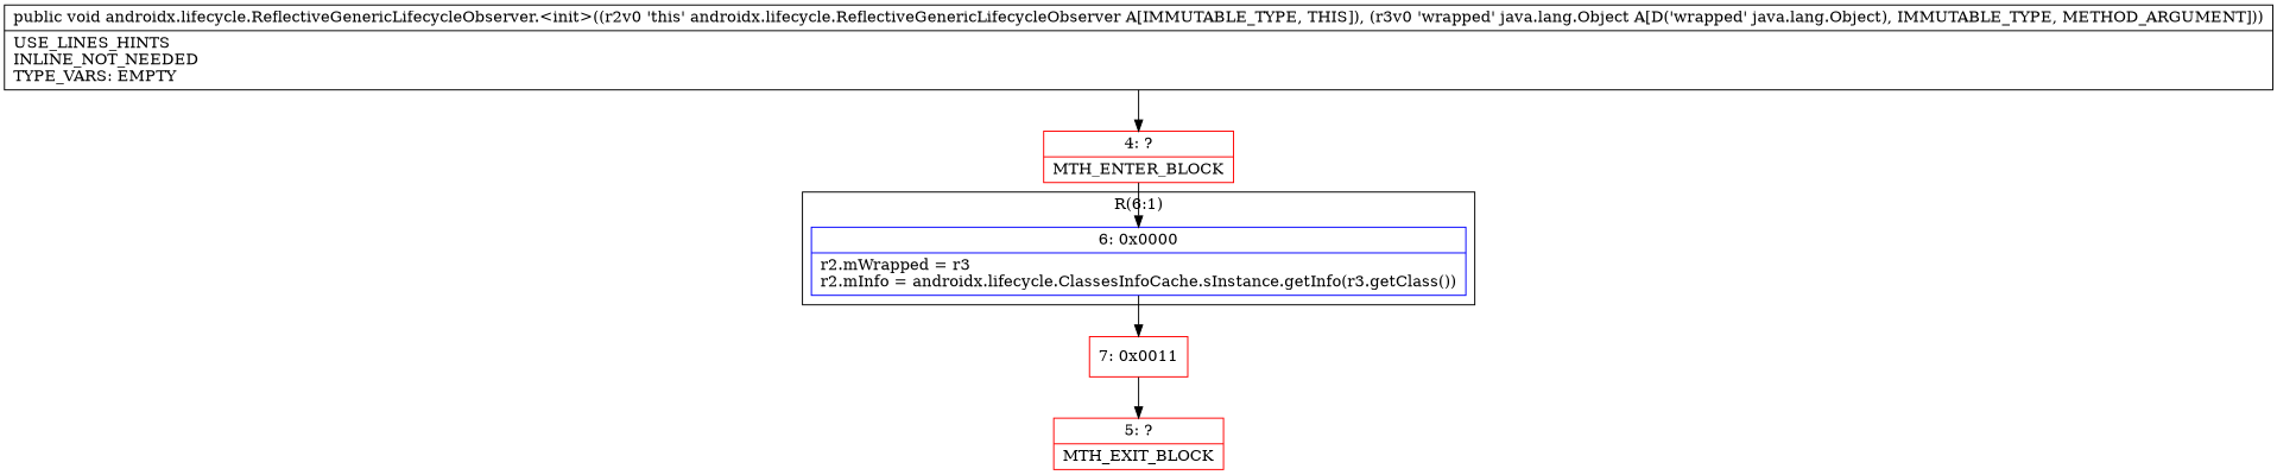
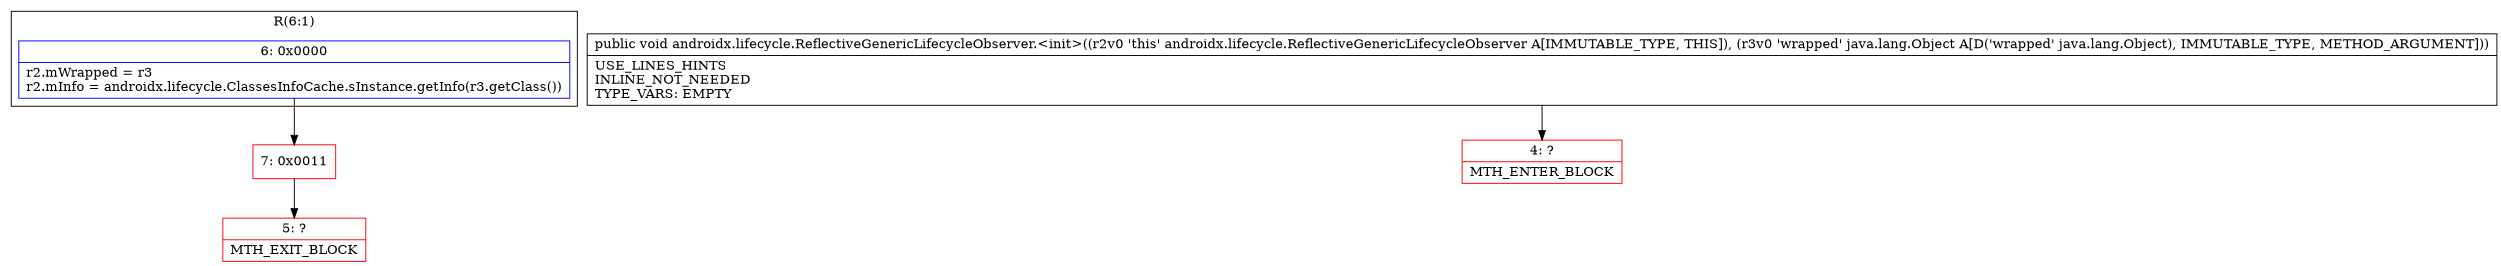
  digraph {
    node [color=red shape=record]
    n1 [color=blue label="{6\:\ 0x0000|r2.mWrapped = r3\lr2.mInfo = androidx.lifecycle.ClassesInfoCache.sInstance.getInfo(r3.getClass())\l}"]
    n2 [label="{7\:\ 0x0011}"]
    n3 [label="{5\:\ ?|MTH_EXIT_BLOCK\l}"]
    n4 [label="{4\:\ ?|MTH_ENTER_BLOCK\l}"]
    n5 [label="{public void androidx.lifecycle.ReflectiveGenericLifecycleObserver.\<init\>((r2v0 'this' androidx.lifecycle.ReflectiveGenericLifecycleObserver A[IMMUTABLE_TYPE, THIS]), (r3v0 'wrapped' java.lang.Object A[D('wrapped' java.lang.Object), IMMUTABLE_TYPE, METHOD_ARGUMENT]))  | USE_LINES_HINTS\lINLINE_NOT_NEEDED\lTYPE_VARS: EMPTY\l}" color=""]
    subgraph cluster_1 {
      label="R(6:1)"
      n1
    }
    n1 -> n2
    n2 -> n3
-   n4 -> n1
    n5 -> n4
  }
